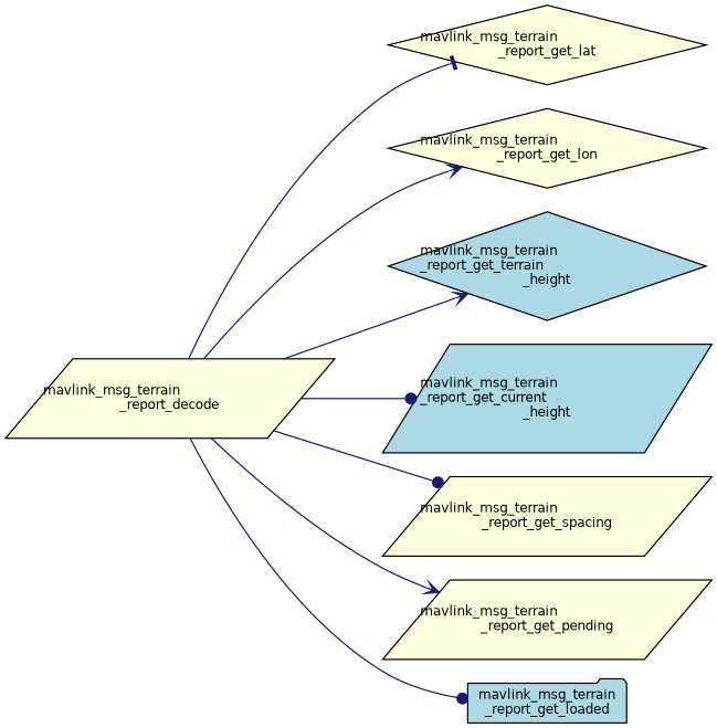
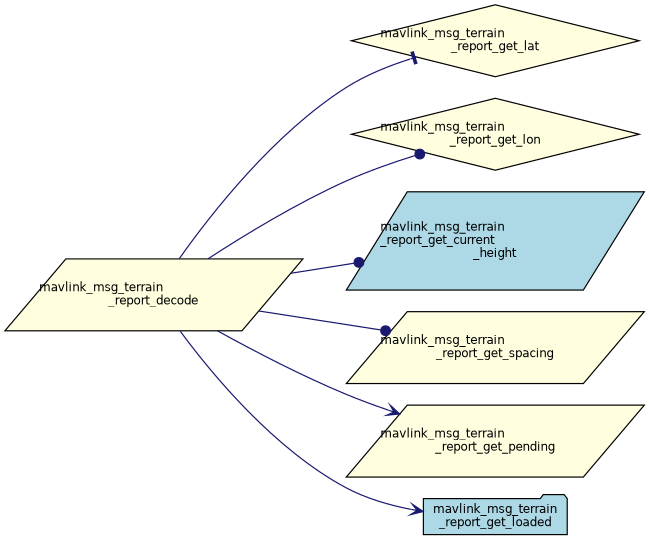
  digraph {
    rankdir=LR
    node [color=black fillcolor=lightyellow fontname=Helvetica fontsize=10 shape=parallelogram style=filled]
    edge [arrowhead=dot color=midnightblue fontname=Helvetica fontsize=10 labelfontname=Helvetica labelfontsize=10 style=solid]
    n1 [fontcolor=black height=0.2 label="mavlink_msg_terrain\l_report_decode" width=0.4]
    n2 [height=0.2 label="mavlink_msg_terrain\l_report_get_lat" shape=diamond width=0.4]
    n3 [height=0.2 label="mavlink_msg_terrain\l_report_get_lon" shape=diamond width=0.4]
-   n4 [fillcolor=lightblue height=0.2 label="mavlink_msg_terrain\l_report_get_terrain\l_height" shape=diamond width=0.4]
    n5 [fillcolor=lightblue height=0.2 label="mavlink_msg_terrain\l_report_get_current\l_height" width=0.4]
    n6 [height=0.2 label="mavlink_msg_terrain\l_report_get_spacing" width=0.4]
    n7 [height=0.2 label="mavlink_msg_terrain\l_report_get_pending" width=0.4]
    n8 [fillcolor=lightblue height=0.2 label="mavlink_msg_terrain\l_report_get_loaded" shape=folder width=0.4]
    n1 -> n2 [arrowhead=tee]
-   n1 -> n3 [arrowhead=vee]
-   n1 -> n4 [arrowhead=vee]
+   n1 -> n3
    n1 -> n5
    n1 -> n6
    n1 -> n7 [arrowhead=vee]
-   n1 -> n8
+   n1 -> n8 [arrowhead=vee]
  }
